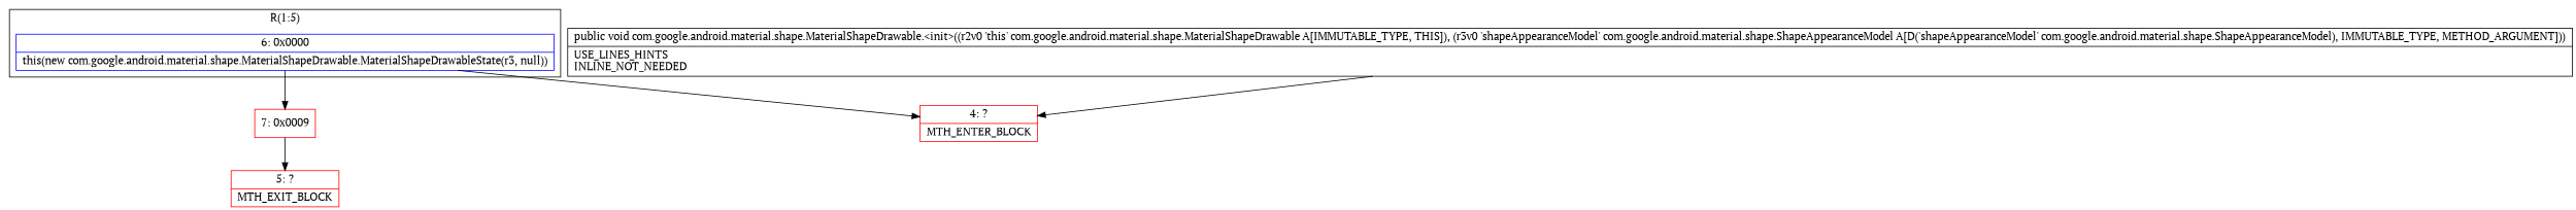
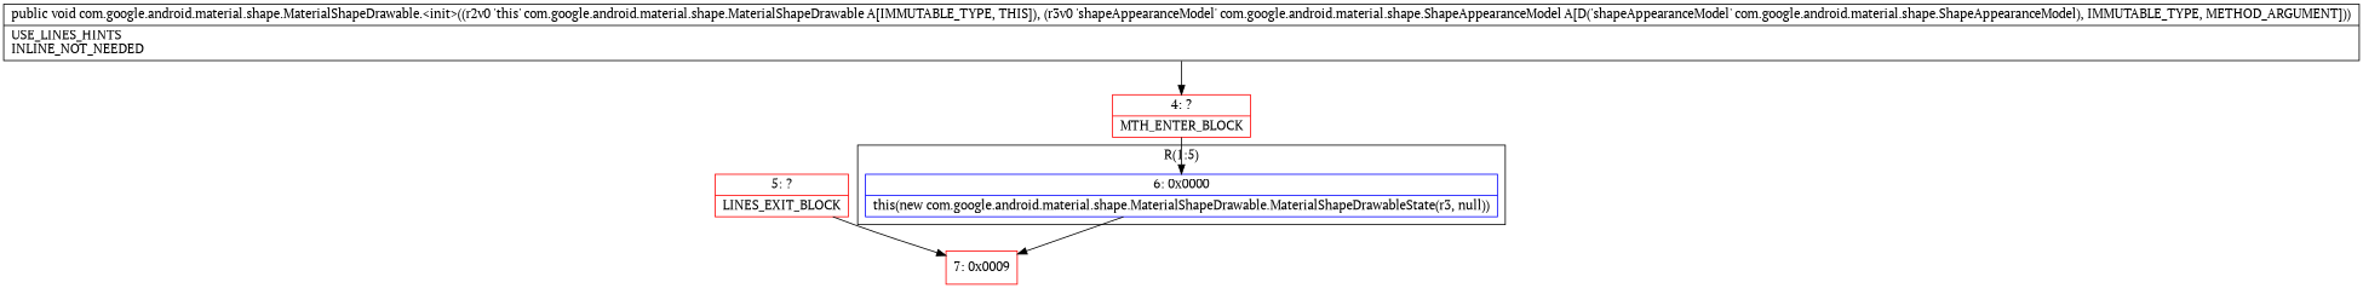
  digraph {
    fontname="PT Serif"
    node [color=red fontname="PT Serif" shape=record]
    edge [fontname="PT Serif"]
    n1 [color=blue label="{6\:\ 0x0000|this(new com.google.android.material.shape.MaterialShapeDrawable.MaterialShapeDrawableState(r3, null))\l}"]
    n2 [label="{7\:\ 0x0009}"]
-   n3 [label="{5\:\ ?|MTH_EXIT_BLOCK\l}"]
+   n3 [label="{5\:\ ?|LINES_EXIT_BLOCK\l}"]
    n4 [label="{4\:\ ?|MTH_ENTER_BLOCK\l}"]
    n5 [label="{public void com.google.android.material.shape.MaterialShapeDrawable.\<init\>((r2v0 'this' com.google.android.material.shape.MaterialShapeDrawable A[IMMUTABLE_TYPE, THIS]), (r3v0 'shapeAppearanceModel' com.google.android.material.shape.ShapeAppearanceModel A[D('shapeAppearanceModel' com.google.android.material.shape.ShapeAppearanceModel), IMMUTABLE_TYPE, METHOD_ARGUMENT]))  | USE_LINES_HINTS\lINLINE_NOT_NEEDED\l}" color=""]
    subgraph cluster_1 {
      label="R(1:5)"
      n1
    }
    n1 -> n2
-   n2 -> n3
-   n1 -> n4
+   n3 -> n2
+   n4 -> n1
    n5 -> n4
  }
